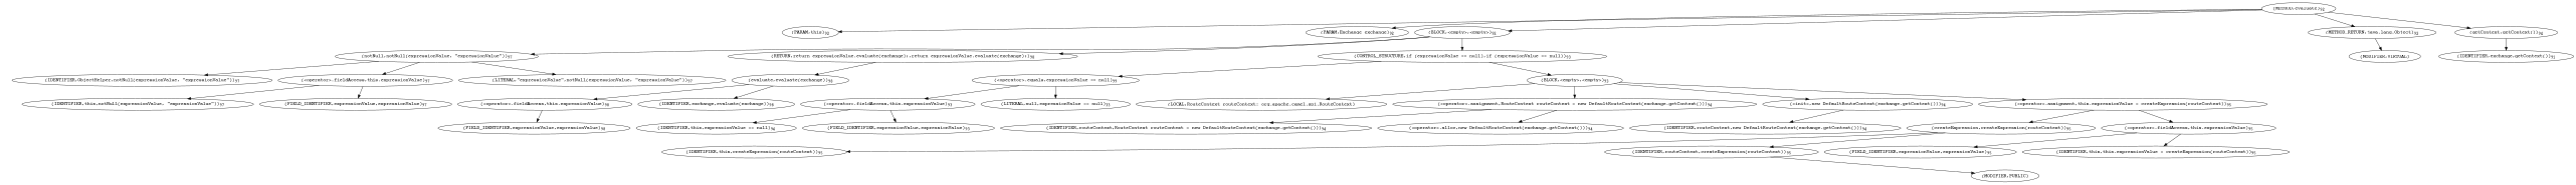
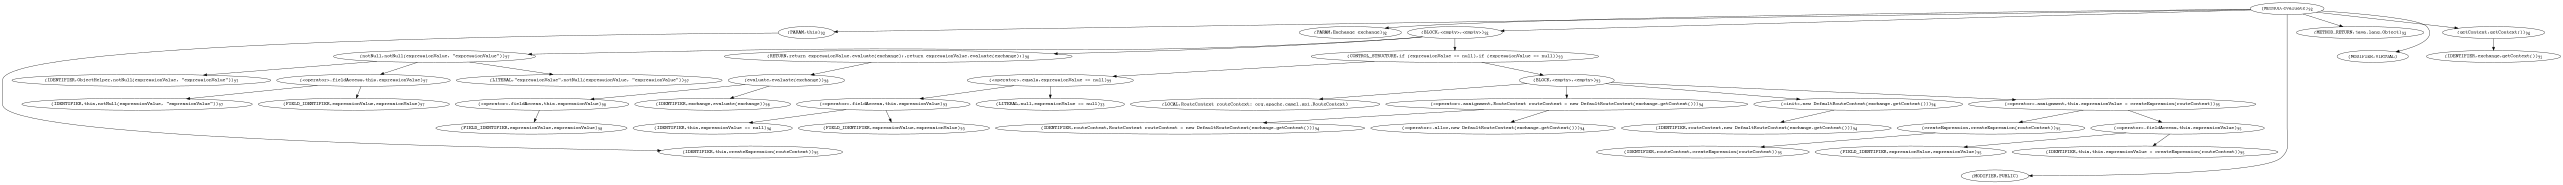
  digraph {
    fontname="Courier Prime"
    node [fontname="Courier Prime"]
    edge [fontname="Courier Prime"]
    n1 [label=<(METHOD,evaluate)<SUB>92</SUB>>]
    n2 [label=<(PARAM,this)<SUB>92</SUB>>]
    n3 [label=<(PARAM,Exchange exchange)<SUB>92</SUB>>]
    n4 [label=<(BLOCK,&lt;empty&gt;,&lt;empty&gt;)<SUB>92</SUB>>]
    n5 [label=<(MODIFIER,PUBLIC)>]
    n6 [label=<(MODIFIER,VIRTUAL)>]
    n7 [label=<(METHOD_RETURN,java.lang.Object)<SUB>92</SUB>>]
    n8 [label=<(getContext,getContext())<SUB>94</SUB>>]
    n9 [label=<(CONTROL_STRUCTURE,if (expressionValue == null),if (expressionValue == null))<SUB>93</SUB>>]
    n10 [label=<(notNull,notNull(expressionValue, &quot;expressionValue&quot;))<SUB>97</SUB>>]
    n11 [label=<(RETURN,return expressionValue.evaluate(exchange);,return expressionValue.evaluate(exchange);)<SUB>98</SUB>>]
    n12 [label=<(&lt;operator&gt;.equals,expressionValue == null)<SUB>99</SUB>>]
    n13 [label=<(BLOCK,&lt;empty&gt;,&lt;empty&gt;)<SUB>93</SUB>>]
    n14 [label=<(IDENTIFIER,ObjectHelper,notNull(expressionValue, &quot;expressionValue&quot;))<SUB>97</SUB>>]
    n15 [label=<(&lt;operator&gt;.fieldAccess,this.expressionValue)<SUB>97</SUB>>]
    n16 [label=<(LITERAL,&quot;expressionValue&quot;,notNull(expressionValue, &quot;expressionValue&quot;))<SUB>97</SUB>>]
    n17 [label=<(evaluate,evaluate(exchange))<SUB>98</SUB>>]
    n18 [label=<(&lt;operator&gt;.fieldAccess,this.expressionValue)<SUB>93</SUB>>]
    n19 [label=<(LITERAL,null,expressionValue == null)<SUB>33</SUB>>]
    n20 [label=<(LOCAL,RouteContext routeContext: org.apache.camel.spi.RouteContext)>]
    n21 [label=<(&lt;operator&gt;.assignment,RouteContext routeContext = new DefaultRouteContext(exchange.getContext()))<SUB>94</SUB>>]
    n22 [label=<(&lt;init&gt;,new DefaultRouteContext(exchange.getContext()))<SUB>94</SUB>>]
    n23 [label=<(&lt;operator&gt;.assignment,this.expressionValue = createExpression(routeContext))<SUB>95</SUB>>]
    n24 [label=<(IDENTIFIER,this,expressionValue == null)<SUB>94</SUB>>]
    n25 [label=<(FIELD_IDENTIFIER,expressionValue,expressionValue)<SUB>93</SUB>>]
    n26 [label=<(IDENTIFIER,routeContext,RouteContext routeContext = new DefaultRouteContext(exchange.getContext()))<SUB>94</SUB>>]
    n27 [label=<(&lt;operator&gt;.alloc,new DefaultRouteContext(exchange.getContext()))<SUB>94</SUB>>]
    n28 [label=<(IDENTIFIER,routeContext,new DefaultRouteContext(exchange.getContext()))<SUB>94</SUB>>]
    n29 [label=<(&lt;operator&gt;.fieldAccess,this.expressionValue)<SUB>95</SUB>>]
    n30 [label=<(createExpression,createExpression(routeContext))<SUB>95</SUB>>]
    n31 [label=<(IDENTIFIER,exchange,getContext())<SUB>91</SUB>>]
    n32 [label=<(IDENTIFIER,this,this.expressionValue = createExpression(routeContext))<SUB>95</SUB>>]
    n33 [label=<(FIELD_IDENTIFIER,expressionValue,expressionValue)<SUB>95</SUB>>]
    n34 [label=<(IDENTIFIER,this,createExpression(routeContext))<SUB>95</SUB>>]
    n35 [label=<(IDENTIFIER,routeContext,createExpression(routeContext))<SUB>95</SUB>>]
    n36 [label=<(IDENTIFIER,this,notNull(expressionValue, &quot;expressionValue&quot;))<SUB>97</SUB>>]
    n37 [label=<(FIELD_IDENTIFIER,expressionValue,expressionValue)<SUB>97</SUB>>]
    n38 [label=<(&lt;operator&gt;.fieldAccess,this.expressionValue)<SUB>98</SUB>>]
    n39 [label=<(IDENTIFIER,exchange,evaluate(exchange))<SUB>98</SUB>>]
    n40 [label=<(FIELD_IDENTIFIER,expressionValue,expressionValue)<SUB>98</SUB>>]
    n1 -> n2
    n1 -> n3
    n1 -> n4
-   n35 -> n5
-   n7 -> n6
+   n1 -> n5
+   n1 -> n6
    n1 -> n7
    n1 -> n8
    n4 -> n9
    n4 -> n10
    n4 -> n11
    n8 -> n31
    n9 -> n12
    n9 -> n13
    n10 -> n14
    n10 -> n15
    n10 -> n16
    n11 -> n17
    n12 -> n18
    n12 -> n19
    n13 -> n20
    n13 -> n21
    n13 -> n22
    n13 -> n23
    n15 -> n36
    n15 -> n37
    n17 -> n38
    n17 -> n39
    n18 -> n24
    n18 -> n25
    n21 -> n26
    n21 -> n27
    n22 -> n28
    n23 -> n29
    n23 -> n30
    n29 -> n32
    n29 -> n33
-   n30 -> n34
+   n2 -> n34
    n30 -> n35
    n38 -> n40
  }
